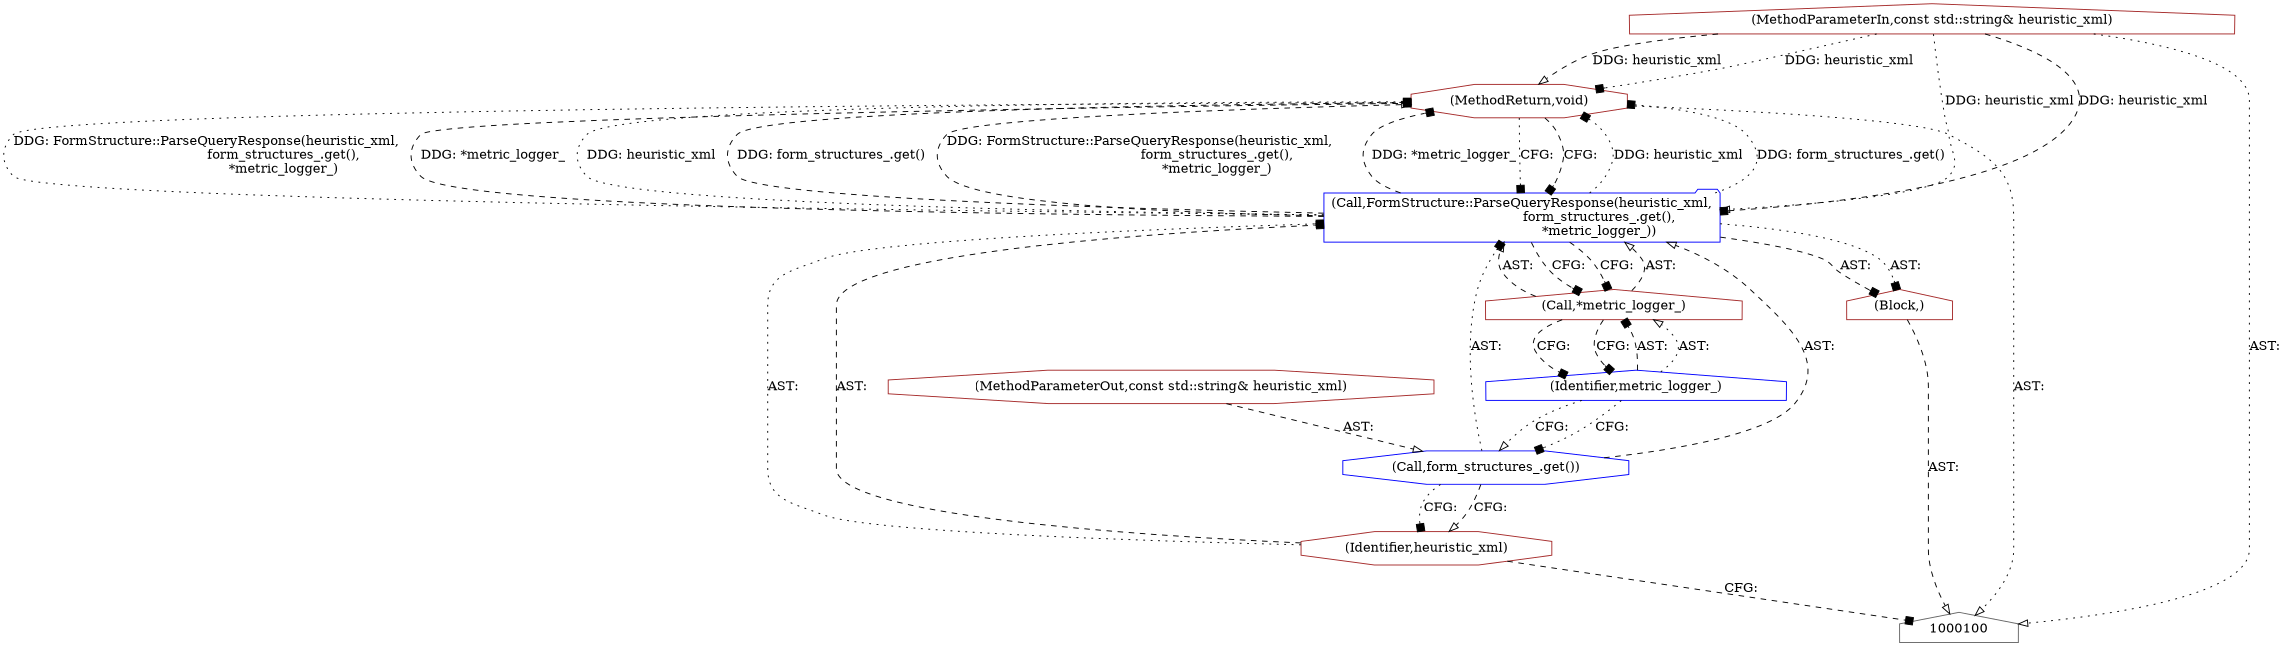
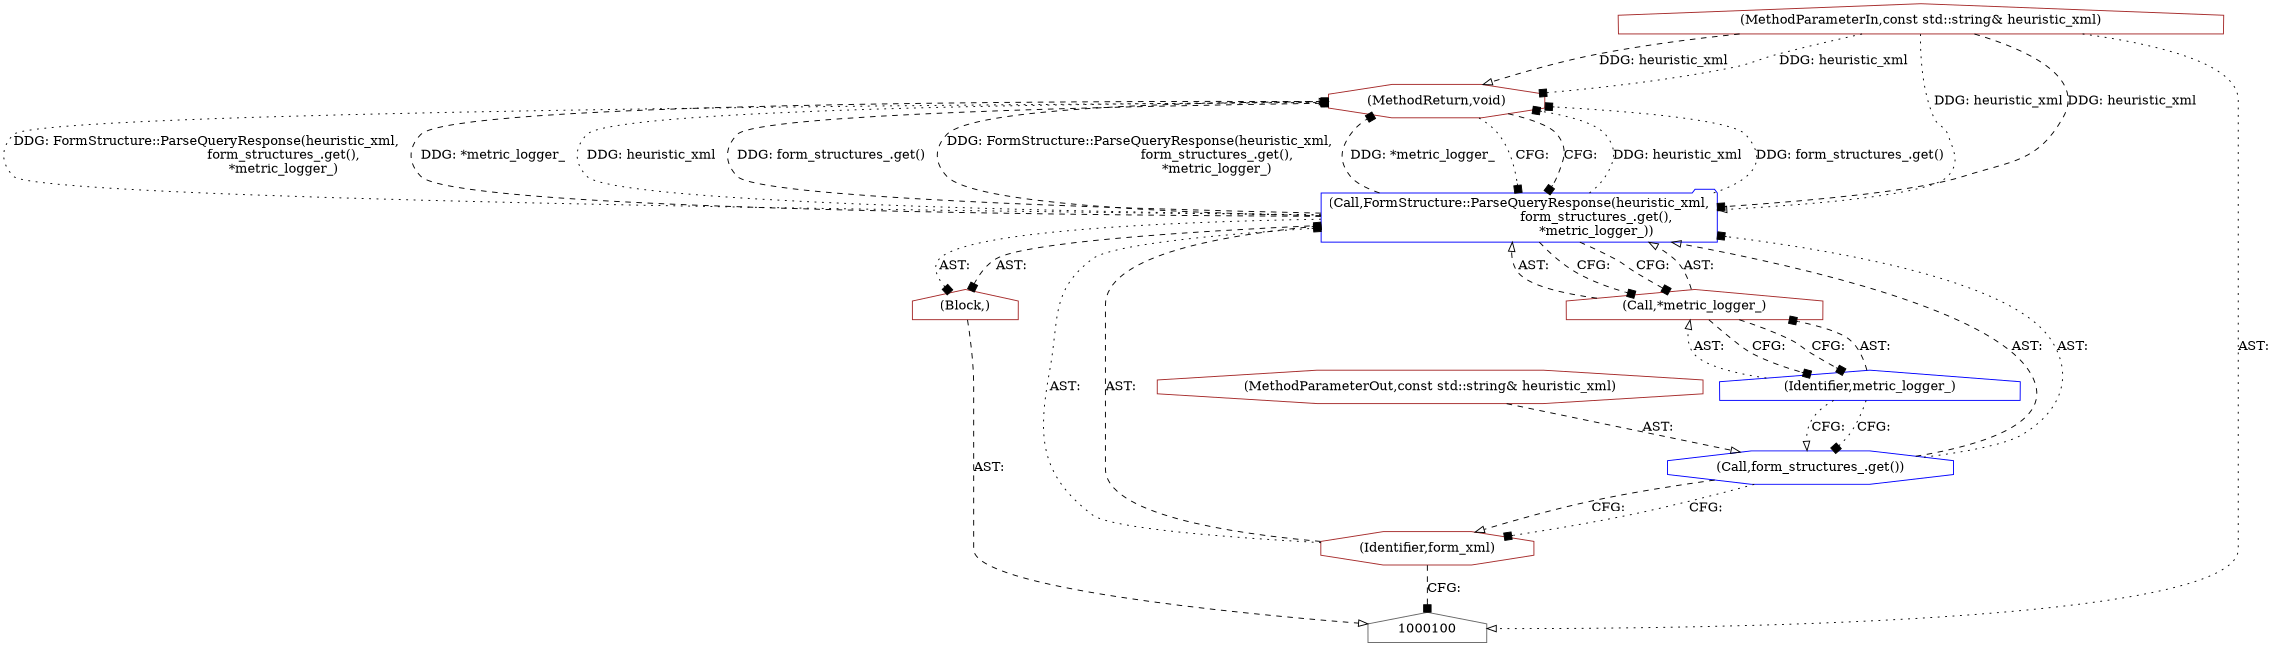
  digraph {
    node [color=brown shape=house]
    edge [arrowhead=box style=dashed]
    n1 [label="(MethodReturn,void)" shape=octagon]
    n2 [color=blue label="(Call,FormStructure::ParseQueryResponse(heuristic_xml,\n                                     form_structures_.get(),\n                                     *metric_logger_))" shape=folder]
    1000100 [color=gray40]
    n4 [label="(Block,)"]
    n5 [label="(Call,*metric_logger_)"]
    n6 [label="(MethodParameterIn,const std::string& heuristic_xml)"]
    n7 [label="(MethodParameterOut,const std::string& heuristic_xml)" shape=octagon]
    n8 [color=blue label="(Call,form_structures_.get())" shape=octagon]
    n9 [color=blue label="(Identifier,metric_logger_)"]
-   n10 [label="(Identifier,heuristic_xml)" shape=octagon]
+   n10 [label="(Identifier,form_xml)" shape=octagon]
    n1 -> n2 [label="CFG: " style=dotted]
    n1 -> n2 [label="CFG: "]
-   n1 -> 1000100 [arrowhead=onormal label="AST: " style=dotted]
    n2 -> n1 [label="DDG: heuristic_xml" style=dotted]
    n2 -> n1 [label="DDG: form_structures_.get()" style=dotted]
    n2 -> n1 [label="DDG: FormStructure::ParseQueryResponse(heuristic_xml,\n                                     form_structures_.get(),\n                                     *metric_logger_)" style=dotted]
    n2 -> n1 [label="DDG: *metric_logger_"]
    n2 -> n1 [label="DDG: heuristic_xml" style=dotted]
    n2 -> n1 [label="DDG: form_structures_.get()"]
    n2 -> n1 [arrowhead=onormal label="DDG: FormStructure::ParseQueryResponse(heuristic_xml,\n                                     form_structures_.get(),\n                                     *metric_logger_)"]
    n2 -> n1 [label="DDG: *metric_logger_"]
    n2 -> n4 [label="AST: " style=dotted]
    n2 -> n4 [label="AST: "]
    n2 -> n5 [label="CFG: "]
    n2 -> n5 [label="CFG: "]
    n4 -> 1000100 [arrowhead=onormal label="AST: "]
    n5 -> n2 [arrowhead=onormal label="AST: "]
    n5 -> n2 [arrowhead=onormal label="AST: "]
    n5 -> n9 [label="CFG: "]
    n5 -> n9 [label="CFG: "]
    n6 -> n1 [label="DDG: heuristic_xml" style=dotted]
    n6 -> n1 [arrowhead=onormal label="DDG: heuristic_xml"]
    n6 -> n2 [arrowhead=onormal label="DDG: heuristic_xml" style=dotted]
    n6 -> n2 [label="DDG: heuristic_xml"]
    n6 -> 1000100 [arrowhead=onormal label="AST: " style=dotted]
    n7 -> n8 [arrowhead=onormal label="AST: "]
    n8 -> n2 [arrowhead=onormal label="AST: "]
    n8 -> n2 [label="AST: " style=dotted]
    n8 -> n10 [arrowhead=onormal label="CFG: "]
    n8 -> n10 [label="CFG: " style=dotted]
    n9 -> n5 [label="AST: "]
    n9 -> n5 [arrowhead=onormal label="AST: " style=dotted]
    n9 -> n8 [arrowhead=onormal label="CFG: " style=dotted]
    n9 -> n8 [label="CFG: " style=dotted]
    n10 -> n2 [label="AST: " style=dotted]
    n10 -> n2 [label="AST: "]
    n10 -> 1000100 [label="CFG: "]
  }
